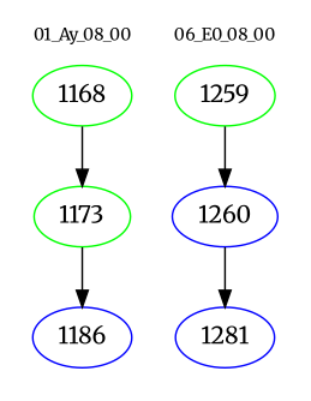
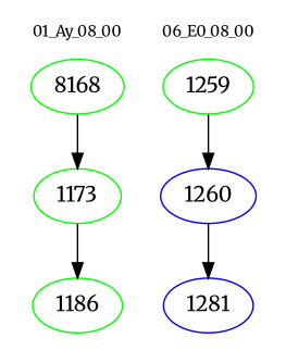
  digraph {
    fontname=Merriweather
    node [color=green fontname=Merriweather]
    edge [color=black fontname=Merriweather]
-   n1 [label=1168]
+   n1 [label=8168]
    n2 [label=1173]
-   n3 [color=blue label=1186]
+   n3 [label=1186]
    n4 [label=1259]
    n5 [color=blue label=1260]
    n6 [color=blue label=1281]
    subgraph cluster_1 {
      color=white
      fontsize=10
      label="01_Ay_08_00"
      n1
      n2
      n3
    }
    subgraph cluster_2 {
      color=white
      fontsize=10
      label="06_E0_08_00"
      n4
      n5
      n6
    }
    n1 -> n2
    n2 -> n3
    n4 -> n5
    n5 -> n6
  }
